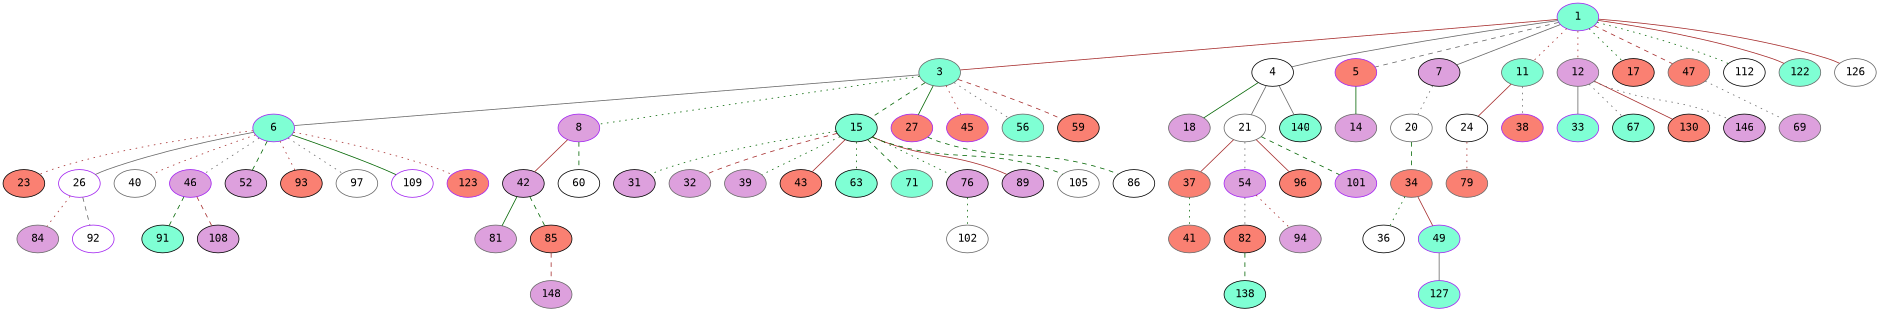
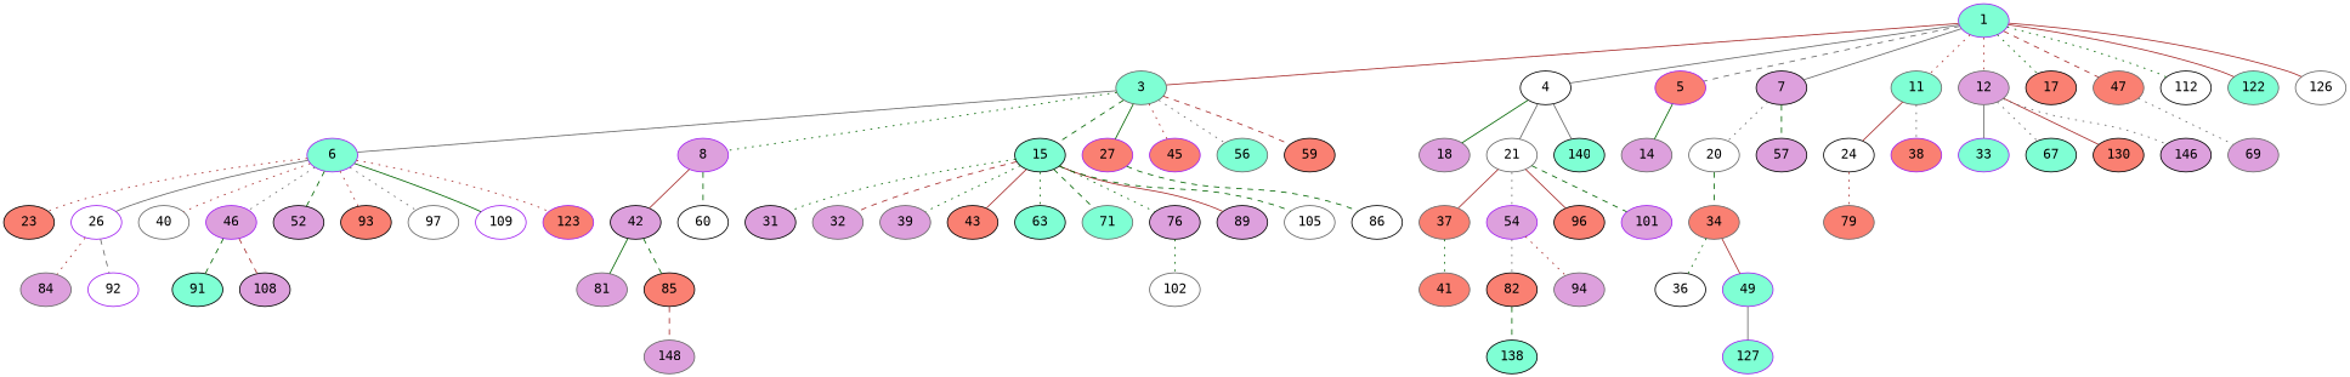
  graph {
    fontname="DejaVu Sans Mono"
    node [color=black fillcolor=plum fontname="DejaVu Sans Mono" style=filled]
    edge [color=darkgreen fontname="DejaVu Sans Mono" style=dotted]
    1 [color=purple fillcolor=aquamarine super="+2"]
    3 [color=gray40 fillcolor=aquamarine]
    4 [fillcolor=white]
    5 [color=purple fillcolor=salmon]
    7
    11 [color=gray40 fillcolor=aquamarine]
    12 [color=gray40]
    17 [fillcolor=salmon]
    47 [color=gray40 fillcolor=salmon super="+111+133+53"]
    112 [fillcolor=white]
    122 [color=gray40 fillcolor=aquamarine]
    126 [color=gray40 fillcolor=white]
    6 [color=purple fillcolor=aquamarine super="+9+10+64+19+35"]
    8 [color=purple]
    15 [fillcolor=aquamarine super="+28+58"]
    27 [color=purple fillcolor=salmon]
    45 [color=purple fillcolor=salmon super="+132+118"]
    56 [color=gray40 fillcolor=aquamarine super="+125"]
    59 [fillcolor=salmon super="+98"]
    18 [color=gray40 super="+25"]
    21 [color=gray40 fillcolor=white super="+22+55"]
    n22 [fillcolor=aquamarine label=140]
    14 [color=gray40]
    20 [color=gray40 fillcolor=white]
+   57
    24 [fillcolor=white super="+74"]
    38 [color=purple fillcolor=salmon]
    33 [color=purple fillcolor=aquamarine]
    67 [fillcolor=aquamarine]
    130 [fillcolor=salmon]
    146
    69 [color=gray40]
    23 [fillcolor=salmon super="+119+134+48+88"]
    26 [color=purple fillcolor=white]
    40 [color=gray40 fillcolor=white super="+61+66+62+51"]
    46 [color=purple]
    52 [super="+128"]
    93 [fillcolor=salmon super="+139"]
    97 [color=gray40 fillcolor=white]
    109 [color=purple fillcolor=white]
    123 [color=purple fillcolor=salmon]
    42 [super="+75+144+44"]
    60 [fillcolor=white]
    31
    32 [color=gray40 super="+87"]
    39 [color=gray40 super="+140"]
    43 [fillcolor=salmon super="+65"]
    63 [fillcolor=aquamarine super="+124"]
    71 [color=gray40 fillcolor=aquamarine super="+120"]
    76
    89
    105 [color=gray40 fillcolor=white]
    86 [fillcolor=white super="+117"]
    37 [color=gray40 fillcolor=salmon super="+95"]
    54 [color=purple super="+68"]
    96 [fillcolor=salmon]
    101 [color=purple]
    84 [color=gray40 super="+135+145"]
    92 [color=purple fillcolor=white]
    91 [fillcolor=aquamarine super="+99"]
    108
    34 [color=gray40 fillcolor=salmon super="+116"]
    81 [color=gray40]
    85 [fillcolor=salmon]
    79 [color=gray40 fillcolor=salmon]
    102 [color=gray40 fillcolor=white]
    36 [fillcolor=white]
    49 [color=purple fillcolor=aquamarine]
    41 [color=gray40 fillcolor=salmon super="+80"]
    82 [fillcolor=salmon]
    94 [color=gray40]
    127 [color=purple fillcolor=aquamarine]
    148 [color=gray40]
    138 [fillcolor=aquamarine]
    1 -- 3 [color=brown style=solid]
    1 -- 4 [color=gray40 style=solid]
    1 -- 5 [color=gray40 style=dashed]
    1 -- 7 [color=gray40 style=solid]
    1 -- 11 [color=brown]
    1 -- 12 [color=brown]
    1 -- 17
    1 -- 47 [color=brown style=dashed]
    1 -- 112
    1 -- 122 [color=brown style=solid]
    1 -- 126 [color=brown style=solid]
    3 -- 6 [color=gray40 style=solid]
    3 -- 8
    3 -- 15 [style=dashed]
    3 -- 27 [style=solid]
    3 -- 45 [color=brown]
    3 -- 56 [color=gray40]
    3 -- 59 [color=brown style=dashed]
    4 -- 18 [style=solid]
    4 -- 21 [color=gray40 style=solid]
    4 -- n22 [color=gray40 style=solid]
    5 -- 14 [style=solid]
    7 -- 20 [color=gray40]
+   7 -- 57 [style=dashed]
    11 -- 24 [color=brown style=solid]
    11 -- 38 [color=gray40]
    12 -- 33 [color=gray40 style=solid]
    12 -- 67 [color=gray40]
    12 -- 130 [color=brown style=solid]
    12 -- 146 [color=gray40]
    47 -- 69 [color=gray40]
    6 -- 23 [color=brown]
    6 -- 26 [color=gray40 style=solid]
    6 -- 40 [color=brown]
    6 -- 46 [color=gray40]
    6 -- 52 [style=dashed]
    6 -- 93 [color=brown]
    6 -- 97 [color=gray40]
    6 -- 109 [style=solid]
    6 -- 123 [color=brown]
    8 -- 42 [color=brown style=solid]
    8 -- 60 [style=dashed]
    15 -- 31
    15 -- 32 [color=brown style=dashed]
    15 -- 39
    15 -- 43 [color=brown style=solid]
    15 -- 63
    15 -- 71 [style=dashed]
    15 -- 76
    15 -- 89 [color=brown style=solid]
    15 -- 105 [style=dashed]
    27 -- 86 [style=dashed]
    21 -- 37 [color=brown style=solid]
    21 -- 54 [color=gray40]
    21 -- 96 [color=brown style=solid]
    21 -- 101 [style=dashed]
    20 -- 34 [style=dashed]
    24 -- 79 [color=brown]
    26 -- 84 [color=brown]
    26 -- 92 [color=gray40 style=dashed]
    46 -- 91 [style=dashed]
    46 -- 108 [color=brown style=dashed]
    42 -- 81 [style=solid]
    42 -- 85 [style=dashed]
    76 -- 102
    37 -- 41
    54 -- 82 [color=gray40]
    54 -- 94 [color=brown]
    34 -- 36
    34 -- 49 [color=brown style=solid]
    85 -- 148 [color=brown style=dashed]
    49 -- 127 [color=gray40 style=solid]
    82 -- 138 [style=dashed]
  }
